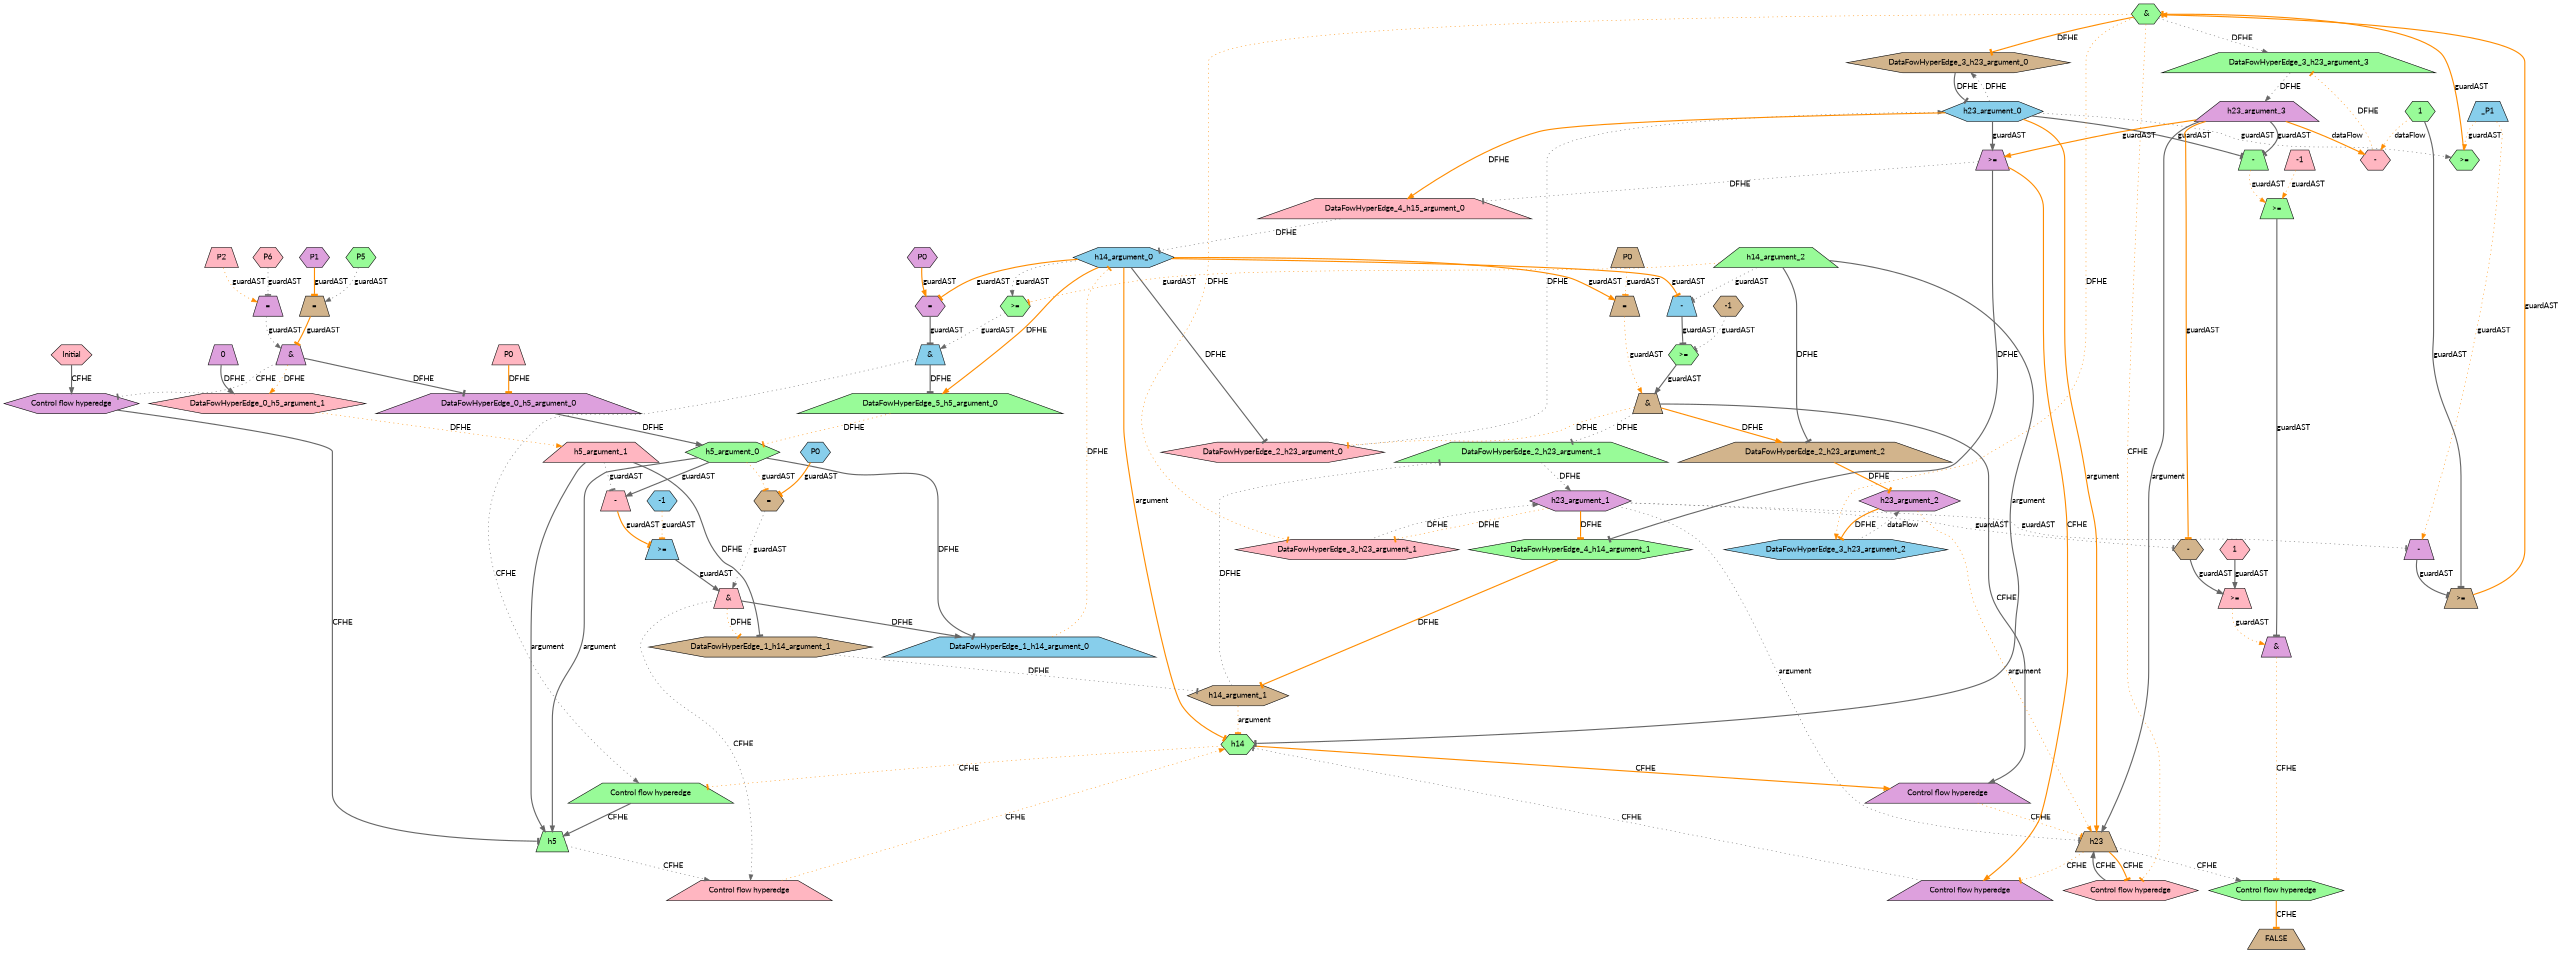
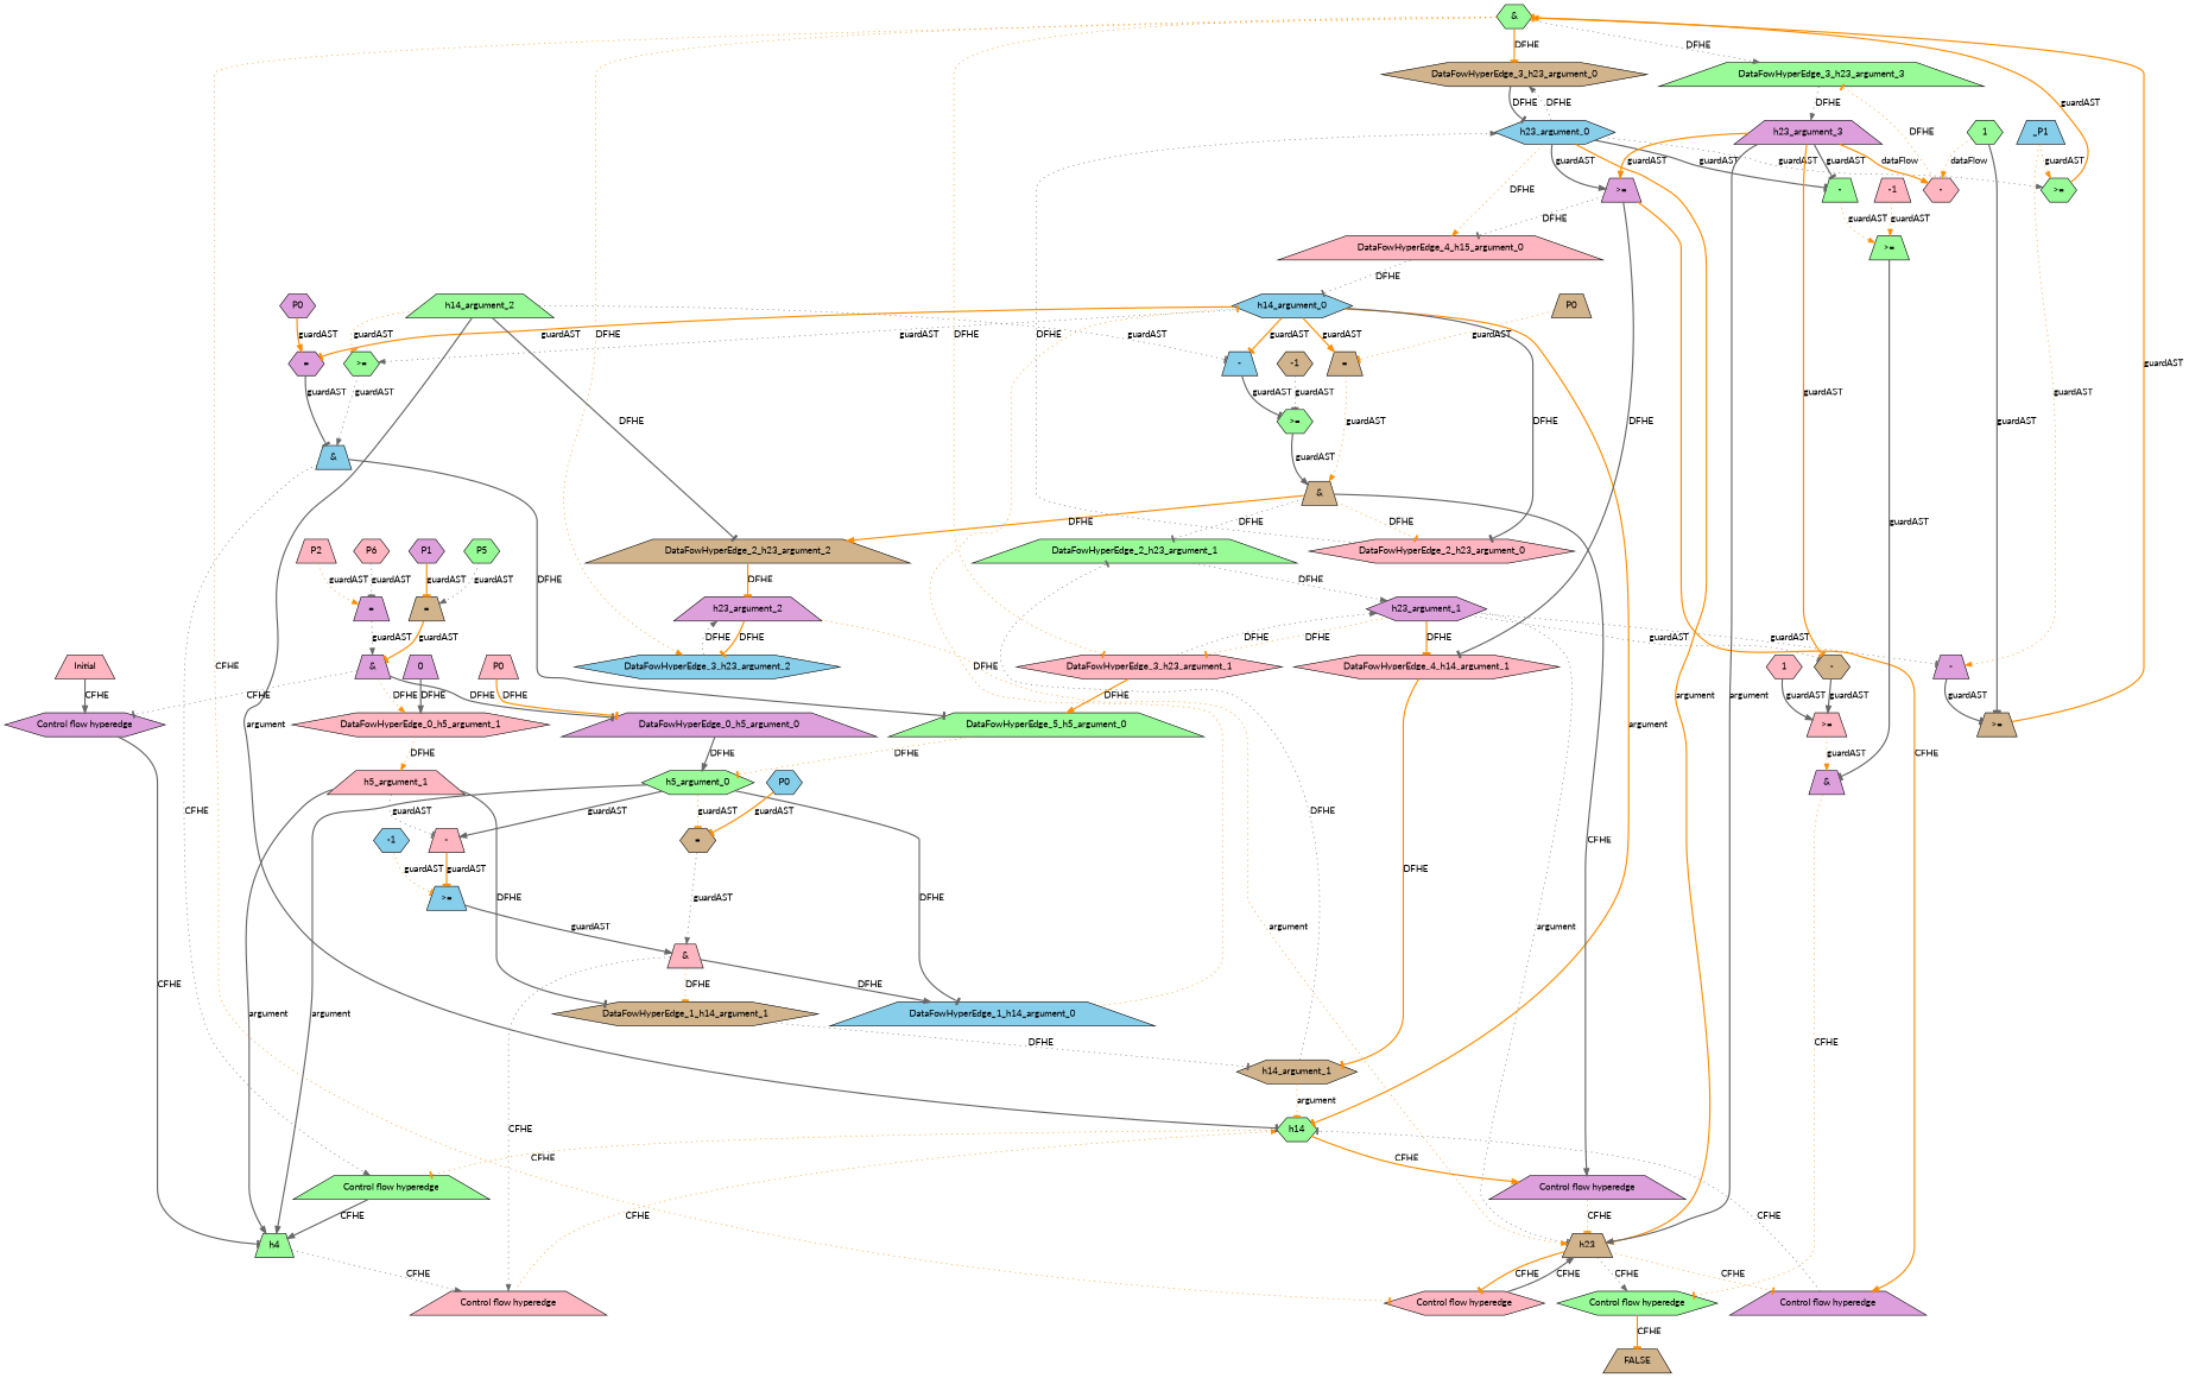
  digraph {
    fontname=Lato
    node [fillcolor=palegreen fontname=Lato nodeName=argument0 shape=trapezium style=filled]
    edge [arrowhead=tee color=gray40 fontname=Lato style=dotted]
    n1 [label=h14 nodeName=h14 shape=hexagon]
    n2 [fillcolor=plum label="Control flow hyperedge" nodeName=ControlFowHyperEdge_2]
    n3 [label="Control flow hyperedge" nodeName=ControlFowHyperEdge_5]
    n4 [fillcolor=tan label=h23 nodeName=h23]
-   n5 [label=h5 nodeName=h5]
+   n5 [label=h4 nodeName=h5]
    n6 [fillcolor=lightpink label="Control flow hyperedge" nodeName=ControlFowHyperEdge_3 shape=hexagon]
    n7 [fillcolor=plum label="Control flow hyperedge" nodeName=ControlFowHyperEdge_4]
    n8 [label="Control flow hyperedge" nodeName=ControlFowHyperEdge_6 shape=hexagon]
    n9 [fillcolor=tan label=FALSE nodeName=FALSE]
    n10 [fillcolor=lightpink label="Control flow hyperedge" nodeName=ControlFowHyperEdge_1]
-   n11 [fillcolor=lightpink label=Initial nodeName=Initial shape=hexagon]
+   n11 [fillcolor=lightpink label=Initial nodeName=Initial]
    n12 [fillcolor=plum label="Control flow hyperedge" nodeName=ControlFowHyperEdge_0 shape=hexagon]
    n13 [label=h5_argument_0 shape=hexagon]
    n14 [fillcolor=lightpink label="-" nodeName=xxxh14___h5_1xxxguard_0_node_2]
    n15 [fillcolor=tan label="=" nodeName=xxxh14___h5_1xxxguard1_node_0 shape=hexagon]
    n16 [fillcolor=skyblue label=DataFowHyperEdge_1_h14_argument_0 nodeName=DataFowHyperEdge_1_h14_argument_0]
    n17 [fillcolor=skyblue label=">=" nodeName=xxxh14___h5_1xxxguard_0_node_0]
    n18 [fillcolor=lightpink label="&" nodeName=xxxh14___h5_1xxx_and]
    n19 [fillcolor=skyblue label=h14_argument_0 shape=hexagon]
    n20 [fillcolor=lightpink label=h5_argument_1 nodeName=argument1]
    n21 [fillcolor=tan label=DataFowHyperEdge_1_h14_argument_1 nodeName=DataFowHyperEdge_1_h14_argument_1 shape=hexagon]
    n22 [fillcolor=tan label=h14_argument_1 nodeName=argument1 shape=hexagon]
    n23 [fillcolor=skyblue label="-" nodeName=xxxh23___h14_2xxxguard_0_node_2]
    n24 [fillcolor=tan label="=" nodeName=xxxh23___h14_2xxxguard1_node_0]
    n25 [label=">=" nodeName=xxxh5___h14_5xxxguard_0_node_0 shape=hexagon]
    n26 [fillcolor=plum label="=" nodeName=xxxh5___h14_5xxxguard1_node_0 shape=hexagon]
    n27 [fillcolor=lightpink label=DataFowHyperEdge_2_h23_argument_0 nodeName=DataFowHyperEdge_2_h23_argument_0 shape=hexagon]
    n28 [label=DataFowHyperEdge_5_h5_argument_0 nodeName=DataFowHyperEdge_5_h5_argument_0]
    n29 [label=">=" nodeName=xxxh23___h14_2xxxguard_0_node_0 shape=hexagon]
    n30 [fillcolor=tan label="&" nodeName=xxxh23___h14_2xxx_and]
    n31 [fillcolor=skyblue label="&" nodeName=xxxh5___h14_5xxx_and]
    n32 [fillcolor=skyblue label=h23_argument_0 shape=hexagon]
    n33 [label=DataFowHyperEdge_2_h23_argument_1 nodeName=DataFowHyperEdge_2_h23_argument_1]
    n34 [fillcolor=plum label=h23_argument_1 nodeName=argument1 shape=hexagon]
    n35 [label=h14_argument_2 nodeName=argument2]
    n36 [fillcolor=tan label=DataFowHyperEdge_2_h23_argument_2 nodeName=DataFowHyperEdge_2_h23_argument_2]
-   n37 [fillcolor=plum label=h23_argument_2 nodeName=argument2 shape=hexagon]
+   n37 [fillcolor=plum label=h23_argument_2 nodeName=argument2]
    n38 [label=">=" nodeName=xxxh23___h23_3xxxguard1_node_0 shape=hexagon]
    n39 [fillcolor=plum label=">=" nodeName=xxxh14___h23_4xxxguard_0_node_0]
    n40 [label="-" nodeName=xxxFALSE___h23_6xxxguard1_node_2]
    n41 [fillcolor=tan label=DataFowHyperEdge_3_h23_argument_0 nodeName=DataFowHyperEdge_3_h23_argument_0 shape=hexagon]
    n42 [fillcolor=lightpink label=DataFowHyperEdge_4_h15_argument_0 nodeName=DataFowHyperEdge_4_h14_argument_0]
    n43 [label="&" nodeName=xxxh23___h23_3xxx_and shape=hexagon]
-   n44 [label=DataFowHyperEdge_4_h14_argument_1 nodeName=DataFowHyperEdge_4_h14_argument_1 shape=hexagon]
+   n44 [fillcolor=lightpink label=DataFowHyperEdge_4_h14_argument_1 nodeName=DataFowHyperEdge_4_h14_argument_1 shape=hexagon]
    n45 [label=">=" nodeName=xxxFALSE___h23_6xxxguard1_node_0]
    n46 [fillcolor=plum label="-" nodeName=xxxh23___h23_3xxxguard_0_node_1]
    n47 [fillcolor=tan label="-" nodeName=xxxFALSE___h23_6xxxguard_0_node_1 shape=hexagon]
    n48 [fillcolor=lightpink label=DataFowHyperEdge_3_h23_argument_1 nodeName=DataFowHyperEdge_3_h23_argument_1 shape=hexagon]
    n49 [fillcolor=tan label=">=" nodeName=xxxh23___h23_3xxxguard_0_node_0]
    n50 [fillcolor=lightpink label=">=" nodeName=xxxFALSE___h23_6xxxguard_0_node_0]
    n51 [fillcolor=skyblue label=DataFowHyperEdge_3_h23_argument_2 nodeName=DataFowHyperEdge_3_h23_argument_2 shape=hexagon]
    n52 [fillcolor=plum label=h23_argument_3 nodeName=argument3]
    n53 [fillcolor=lightpink label="-" nodeName=xxxh23___h23_3xxxdataFlow1_node_0 shape=hexagon]
    n54 [label=DataFowHyperEdge_3_h23_argument_3 nodeName=DataFowHyperEdge_3_h23_argument_3]
    n55 [fillcolor=plum label="&" nodeName=xxxh5___Initial_0xxx_and]
    n56 [fillcolor=plum label=DataFowHyperEdge_0_h5_argument_0 nodeName=DataFowHyperEdge_0_h5_argument_0]
    n57 [fillcolor=lightpink label=DataFowHyperEdge_0_h5_argument_1 nodeName=DataFowHyperEdge_0_h5_argument_1 shape=hexagon]
    n58 [fillcolor=tan label="=" nodeName=xxxh5___Initial_0xxxguard_0_node_0]
    n59 [fillcolor=plum label=P1 nodeName=xxxh5___Initial_0xxxguard_0_node_1 shape=hexagon]
    n60 [label=P5 nodeName=xxxh5___Initial_0xxxguard_0_node_2 shape=hexagon]
    n61 [fillcolor=plum label="=" nodeName=xxxh5___Initial_0xxxguard1_node_0]
    n62 [fillcolor=lightpink label=P2 nodeName=xxxh5___Initial_0xxxguard1_node_1]
    n63 [fillcolor=lightpink label=P6 nodeName=xxxh5___Initial_0xxxguard1_node_2 shape=hexagon]
    n64 [fillcolor=lightpink label=P0 nodeName=xxxh5___Initial_0xxxdataFlow_0_node_0]
    n65 [fillcolor=plum label=0 nodeName=xxxh5___Initial_0xxxdataFlow1_node_0]
    n66 [fillcolor=skyblue label=-1 nodeName=xxxh14___h5_1xxxguard_0_node_1 shape=hexagon]
    n67 [fillcolor=skyblue label=P0 nodeName=xxxh14___h5_1xxxguard1_node_1 shape=hexagon]
    n68 [fillcolor=tan label=-1 nodeName=xxxh23___h14_2xxxguard_0_node_1 shape=hexagon]
    n69 [fillcolor=tan label=P0 nodeName=xxxh23___h14_2xxxguard1_node_1]
    n70 [fillcolor=skyblue label=_P1 nodeName=xxxh23___h23_3xxxguard_0_node_2]
    n71 [label=1 nodeName=xxxh23___h23_3xxxdataFlow1_node_2 shape=hexagon]
    n72 [fillcolor=plum label=P0 nodeName=xxxh5___h14_5xxxguard1_node_1 shape=hexagon]
    n73 [fillcolor=plum label="&" nodeName=xxxFALSE___h23_6xxx_and]
    n74 [fillcolor=lightpink label=1 nodeName=xxxFALSE___h23_6xxxguard_0_node_4 shape=hexagon]
    n75 [fillcolor=lightpink label=-1 nodeName=xxxFALSE___h23_6xxxguard1_node_1]
    n1 -> n2 [arrowhead=normal color=darkorange label=CFHE style=bold]
    n1 -> n3 [color=darkorange label=CFHE]
    n2 -> n4 [color=darkorange label=CFHE]
    n3 -> n5 [arrowhead=normal label=CFHE style=bold]
    n4 -> n6 [color=darkorange label=CFHE style=bold]
    n4 -> n7 [color=darkorange label=CFHE]
    n4 -> n8 [arrowhead=normal label=CFHE]
    n5 -> n10 [arrowhead=normal label=CFHE]
    n6 -> n4 [arrowhead=normal label=CFHE style=bold]
    n7 -> n1 [label=CFHE]
    n8 -> n9 [color=darkorange label=CFHE style=bold]
    n10 -> n1 [arrowhead=normal color=darkorange label=CFHE]
    n11 -> n12 [arrowhead=normal label=CFHE style=bold]
    n12 -> n5 [label=CFHE style=bold]
    n13 -> n5 [arrowhead=normal label=argument style=bold]
    n13 -> n14 [arrowhead=normal label=guardAST style=bold]
    n13 -> n15 [color=darkorange label=guardAST]
    n13 -> n16 [label=DFHE style=bold]
    n14 -> n17 [color=darkorange label=guardAST style=bold]
    n15 -> n18 [arrowhead=normal label=guardAST]
    n16 -> n19 [color=darkorange label=DFHE]
    n17 -> n18 [arrowhead=normal label=guardAST style=bold]
    n18 -> n10 [arrowhead=normal label=CFHE]
    n18 -> n16 [arrowhead=normal label=DFHE style=bold]
    n18 -> n21 [color=darkorange label=DFHE]
    n19 -> n1 [color=darkorange label=argument style=bold]
    n19 -> n23 [color=darkorange label=guardAST style=bold]
    n19 -> n24 [arrowhead=normal color=darkorange label=guardAST style=bold]
    n19 -> n25 [arrowhead=normal label=guardAST]
    n19 -> n26 [color=darkorange label=guardAST style=bold]
    n19 -> n27 [label=DFHE style=bold]
-   n19 -> n28 [arrowhead=normal color=darkorange label=DFHE style=bold]
+   n48 -> n28 [arrowhead=normal color=darkorange label=DFHE style=bold]
    n20 -> n5 [arrowhead=normal label=argument style=bold]
    n20 -> n14 [label=guardAST]
    n20 -> n21 [label=DFHE style=bold]
    n21 -> n22 [label=DFHE]
    n22 -> n1 [color=darkorange label=argument]
    n22 -> n33 [label=DFHE]
    n23 -> n29 [label=guardAST style=bold]
    n24 -> n30 [arrowhead=normal color=darkorange label=guardAST]
    n25 -> n31 [arrowhead=normal label=guardAST]
    n26 -> n31 [label=guardAST style=bold]
    n27 -> n32 [arrowhead=normal label=DFHE]
    n28 -> n13 [color=darkorange label=DFHE]
    n29 -> n30 [arrowhead=normal label=guardAST style=bold]
    n30 -> n2 [arrowhead=normal label=CFHE style=bold]
    n30 -> n27 [color=darkorange label=DFHE]
    n30 -> n33 [label=DFHE]
    n30 -> n36 [arrowhead=normal color=darkorange label=DFHE style=bold]
    n31 -> n3 [arrowhead=normal label=CFHE]
    n31 -> n28 [label=DFHE style=bold]
    n32 -> n4 [arrowhead=normal color=darkorange label=argument style=bold]
    n32 -> n38 [arrowhead=normal label=guardAST]
    n32 -> n39 [arrowhead=normal label=guardAST style=bold]
    n32 -> n40 [label=guardAST style=bold]
    n32 -> n41 [arrowhead=normal label=DFHE]
-   n32 -> n42 [arrowhead=normal color=darkorange label=DFHE style=bold]
+   n32 -> n42 [arrowhead=normal color=darkorange label=DFHE]
    n33 -> n34 [arrowhead=normal label=DFHE]
    n34 -> n4 [label=argument]
    n34 -> n44 [color=darkorange label=DFHE style=bold]
    n34 -> n46 [label=guardAST]
    n34 -> n47 [label=guardAST]
    n34 -> n48 [color=darkorange label=DFHE]
    n35 -> n1 [label=argument style=bold]
    n35 -> n23 [label=guardAST]
    n35 -> n25 [color=darkorange label=guardAST]
    n35 -> n36 [label=DFHE style=bold]
    n36 -> n37 [color=darkorange label=DFHE style=bold]
    n37 -> n4 [arrowhead=normal color=darkorange label=argument]
    n37 -> n51 [color=darkorange label=DFHE style=bold]
    n38 -> n43 [color=darkorange label=guardAST style=bold]
    n39 -> n7 [arrowhead=normal color=darkorange label=CFHE style=bold]
    n39 -> n42 [label=DFHE]
    n39 -> n44 [label=DFHE style=bold]
    n40 -> n45 [arrowhead=normal color=darkorange label=guardAST]
    n41 -> n32 [label=DFHE style=bold]
    n42 -> n19 [label=DFHE]
    n43 -> n6 [color=darkorange label=CFHE]
    n43 -> n41 [color=darkorange label=DFHE style=bold]
    n43 -> n48 [color=darkorange label=DFHE]
    n43 -> n51 [arrowhead=normal color=darkorange label=DFHE]
    n43 -> n54 [arrowhead=normal label=DFHE]
    n44 -> n22 [color=darkorange label=DFHE style=bold]
    n45 -> n73 [label=guardAST style=bold]
    n46 -> n49 [label=guardAST style=bold]
    n47 -> n50 [arrowhead=normal label=guardAST style=bold]
    n48 -> n34 [arrowhead=normal label=DFHE]
    n49 -> n43 [arrowhead=normal color=darkorange label=guardAST style=bold]
    n50 -> n73 [arrowhead=normal color=darkorange label=guardAST]
-   n51 -> n37 [arrowhead=normal label=dataFlow]
+   n51 -> n37 [arrowhead=normal label=DFHE]
    n52 -> n4 [arrowhead=normal label=argument style=bold]
    n52 -> n39 [arrowhead=normal color=darkorange label=guardAST style=bold]
    n52 -> n40 [label=guardAST style=bold]
    n52 -> n47 [color=darkorange label=guardAST style=bold]
    n52 -> n53 [arrowhead=normal color=darkorange label=dataFlow style=bold]
    n53 -> n54 [color=darkorange label=DFHE]
    n54 -> n52 [arrowhead=normal label=DFHE]
    n55 -> n12 [label=CFHE]
    n55 -> n56 [label=DFHE style=bold]
    n55 -> n57 [arrowhead=normal color=darkorange label=DFHE]
    n56 -> n13 [arrowhead=normal label=DFHE style=bold]
    n57 -> n20 [arrowhead=normal color=darkorange label=DFHE]
    n58 -> n55 [color=darkorange label=guardAST style=bold]
    n59 -> n58 [color=darkorange label=guardAST style=bold]
    n60 -> n58 [arrowhead=normal label=guardAST]
    n61 -> n55 [arrowhead=normal label=guardAST]
    n62 -> n61 [arrowhead=normal color=darkorange label=guardAST]
    n63 -> n61 [label=guardAST]
    n64 -> n56 [color=darkorange label=DFHE style=bold]
    n65 -> n57 [arrowhead=normal label=DFHE style=bold]
    n66 -> n17 [color=darkorange label=guardAST]
    n67 -> n15 [color=darkorange label=guardAST style=bold]
    n68 -> n29 [label=guardAST]
    n69 -> n24 [color=darkorange label=guardAST]
    n70 -> n38 [arrowhead=normal color=darkorange label=guardAST]
    n70 -> n46 [arrowhead=normal color=darkorange label=guardAST]
    n71 -> n49 [label=guardAST style=bold]
    n71 -> n53 [arrowhead=normal color=darkorange label=dataFlow]
    n72 -> n26 [arrowhead=normal color=darkorange label=guardAST style=bold]
    n73 -> n8 [color=darkorange label=CFHE]
    n74 -> n50 [arrowhead=normal label=guardAST style=bold]
    n75 -> n45 [arrowhead=normal color=darkorange label=guardAST]
  }
